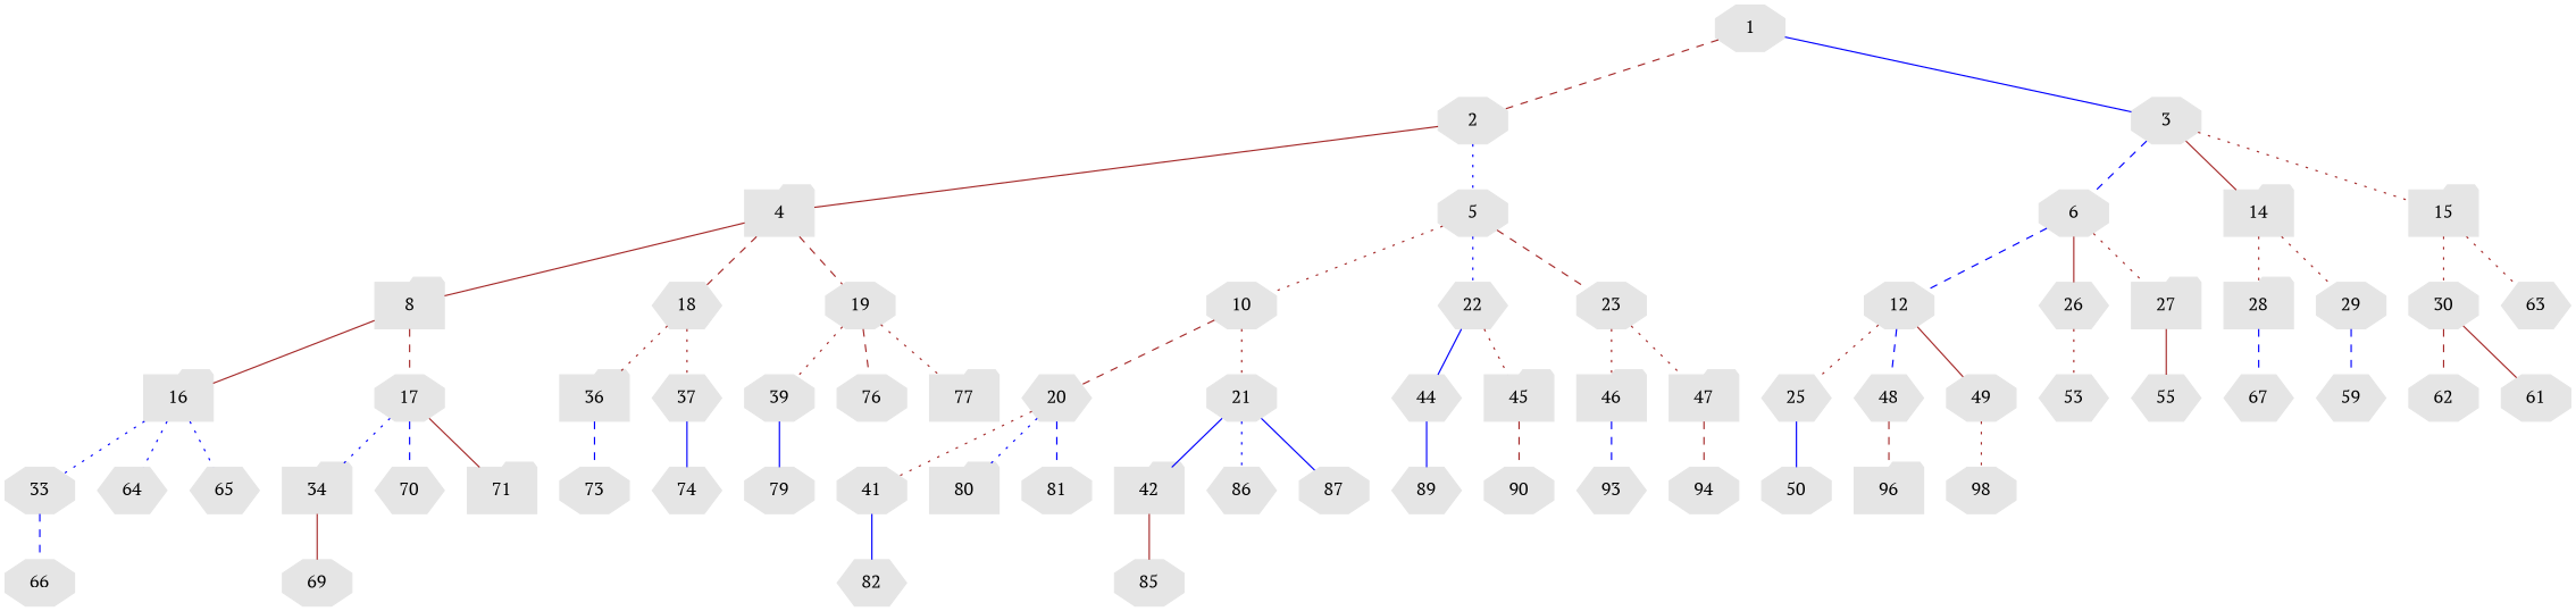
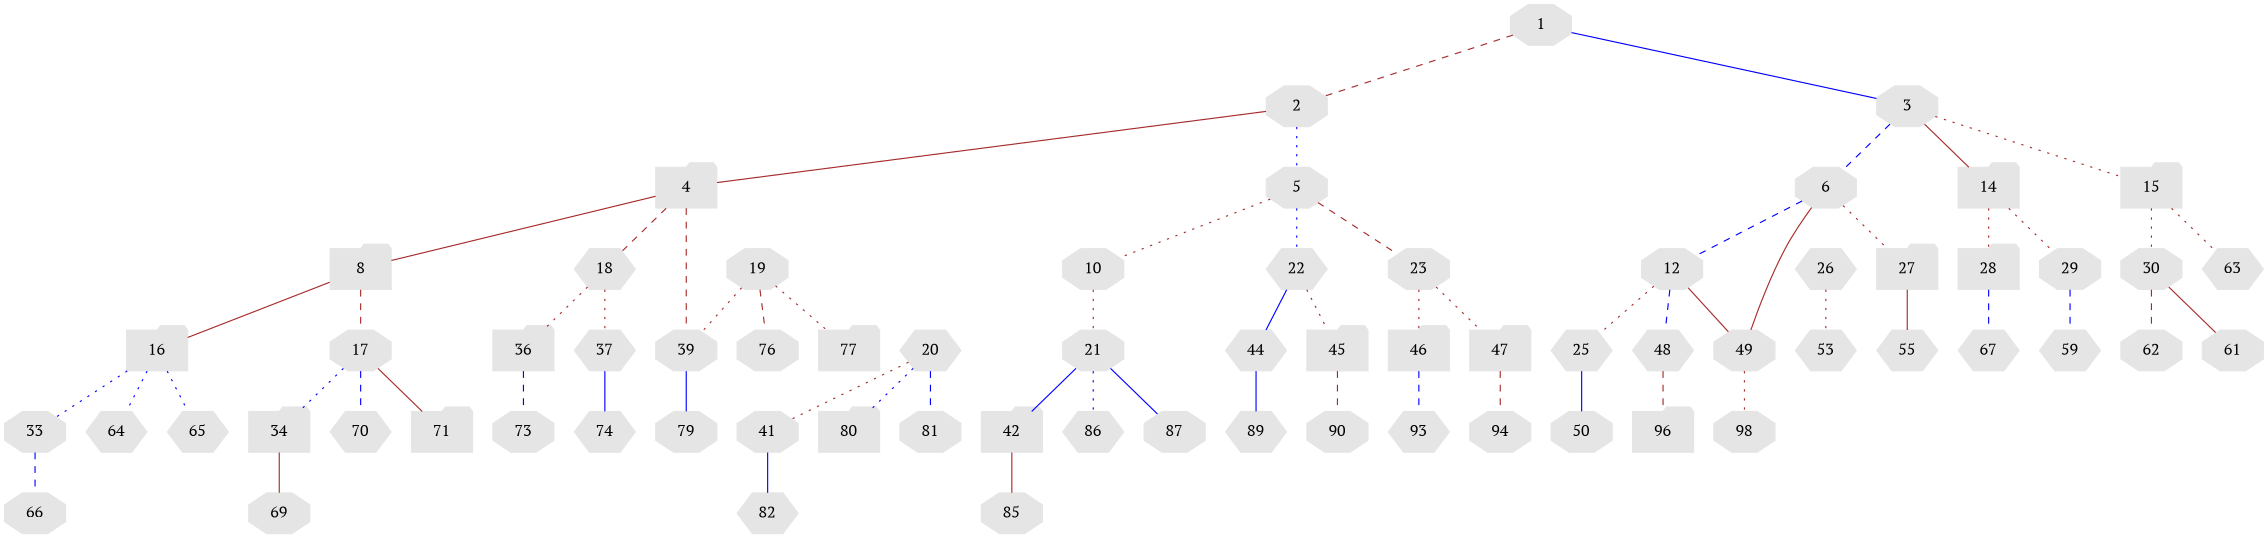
  graph {
    fontname="PT Serif"
    node [color=gray90 fontname="PT Serif" latent=0.166667 shape=octagon style=filled]
    edge [color=brown fontname="PT Serif" style=dotted]
    2 [latent=1]
    4 [latent=0.5 shape=folder super="+9"]
    5 [latent=0.5 super="+11"]
    1 [latent=""]
    3 [latent=1 super="+7"]
    6 [latent=0.5 super="+13"]
    14 [latent=0.333333 shape=folder]
    15 [latent=0.333333 shape=folder super="+31"]
    8 [latent=0.333333 shape=folder]
    18 [latent=0.25 shape=hexagon]
    19 [latent=0.25 super="+38"]
    10 [latent=0.333333]
    22 [latent=0.25 shape=hexagon]
    23 [latent=0.25]
    12 [latent=0.333333 super="+24"]
    26 [latent=0.25 shape=hexagon super="+52"]
    27 [latent=0.25 shape=folder super="+54"]
    28 [latent=0.25 shape=folder super="+56"]
    29 [latent=0.25 super="+58"]
    30 [latent=0.25 super="+60"]
    63 [latent=0.2 shape=hexagon]
    16 [latent=0.25 shape=folder super="+32"]
    17 [latent=0.25 super="+35"]
    36 [latent=0.2 shape=folder super="+72"]
    37 [latent=0.2 shape=hexagon super="+75"]
    39 [latent=0.2 super="+78"]
    76
    77 [shape=folder]
    20 [latent=0.25 shape=hexagon super="+40"]
    21 [latent=0.25 super="+43"]
    44 [latent=0.2 shape=hexagon super="+88"]
    45 [latent=0.2 shape=folder super="+91"]
    46 [latent=0.2 shape=folder super="+92"]
    47 [latent=0.2 shape=folder super="+95"]
    25 [latent=0.25 shape=hexagon super="+51"]
    48 [latent=0.2 shape=hexagon super="+97"]
    49 [latent=0.2 super="+99"]
    53 [latent=0.2 shape=hexagon]
    55 [latent=0.2 shape=hexagon]
    33 [latent=0.2 super="+67"]
    64 [shape=hexagon]
    65 [shape=hexagon]
    34 [latent=0.2 shape=folder super="+68"]
    70 [shape=hexagon]
    71 [shape=folder]
    41 [latent=0.2 super="+83"]
    80 [shape=folder]
    81
    42 [latent=0.2 shape=folder super="+84"]
    86 [shape=hexagon]
    87
    50 [latent=0.2 super="+100"]
    96 [shape=folder]
    98
    n55 [label=67 latent=0.2 shape=hexagon]
    59 [latent=0.2 shape=hexagon]
    62 [latent=0.2]
    61 [latent=0.2]
    66
    69
    73
    74 [shape=hexagon]
    79
    82 [shape=hexagon]
    85
    89 [shape=hexagon]
    90
    93 [shape=hexagon]
    94
    2 -- 4 [style=solid]
    2 -- 5 [color=blue]
    4 -- 8 [style=solid]
    4 -- 18 [style=dashed]
-   4 -- 19 [style=dashed]
+   4 -- 39 [style=dashed]
    5 -- 10
    5 -- 22 [color=blue]
    5 -- 23 [style=dashed]
    1 -- 2 [style=dashed]
    1 -- 3 [color=blue style=solid]
    3 -- 6 [color=blue style=dashed]
    3 -- 14 [style=solid]
    3 -- 15
    6 -- 12 [color=blue style=dashed]
-   6 -- 26 [style=solid]
+   6 -- 49 [style=solid]
    6 -- 27
    14 -- 28
    14 -- 29
    15 -- 30
    15 -- 63
    8 -- 16 [style=solid]
    8 -- 17 [style=dashed]
    18 -- 36
    18 -- 37
    19 -- 39
    19 -- 76 [style=dashed]
    19 -- 77
-   10 -- 20 [style=dashed]
    10 -- 21
    22 -- 44 [color=blue style=solid]
    22 -- 45
    23 -- 46
    23 -- 47
    12 -- 25
    12 -- 48 [color=blue style=dashed]
    12 -- 49 [style=solid]
    26 -- 53
    27 -- 55 [style=solid]
    28 -- n55 [color=blue style=dashed]
    29 -- 59 [color=blue style=dashed]
    30 -- 62 [style=dashed]
    30 -- 61 [style=solid]
    16 -- 33 [color=blue]
    16 -- 64 [color=blue]
    16 -- 65 [color=blue]
    17 -- 34 [color=blue]
    17 -- 70 [color=blue style=dashed]
    17 -- 71 [style=solid]
    36 -- 73 [color=blue style=dashed]
    37 -- 74 [color=blue style=solid]
    39 -- 79 [color=blue style=solid]
    20 -- 41
    20 -- 80 [color=blue]
    20 -- 81 [color=blue style=dashed]
    21 -- 42 [color=blue style=solid]
    21 -- 86 [color=blue]
    21 -- 87 [color=blue style=solid]
    44 -- 89 [color=blue style=solid]
    45 -- 90 [style=dashed]
    46 -- 93 [color=blue style=dashed]
    47 -- 94 [style=dashed]
    25 -- 50 [color=blue style=solid]
    48 -- 96 [style=dashed]
    49 -- 98
    33 -- 66 [color=blue style=dashed]
    34 -- 69 [style=solid]
    41 -- 82 [color=blue style=solid]
    42 -- 85 [style=solid]
  }
